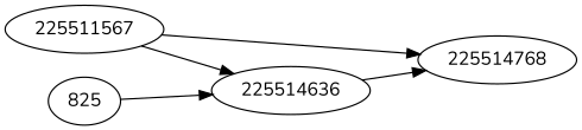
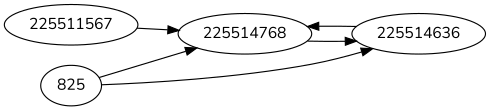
  strict digraph {
    fontname=Nunito
    rankdir=LR
    node [fontname=Nunito]
    edge [fontname=Nunito]
    225514768
    225514636
    225511567
    825
-   225511567 -> 225514636
+   225514768 -> 225514636
    225514636 -> 225514768
    225511567 -> 225514768
+   825 -> 225514768
    825 -> 225514636
  }
